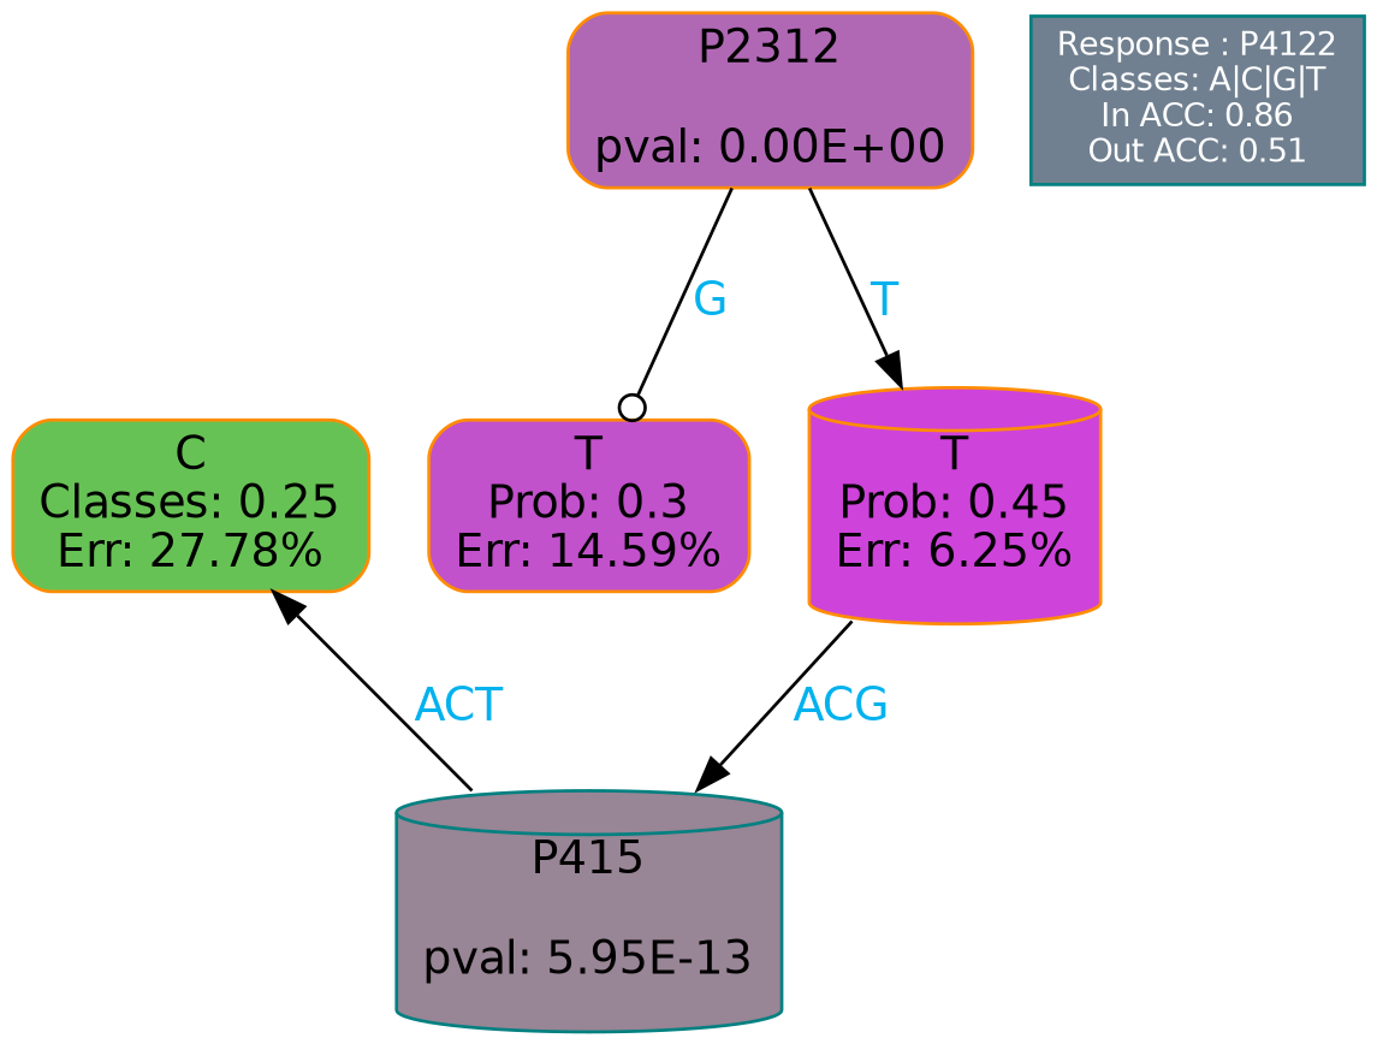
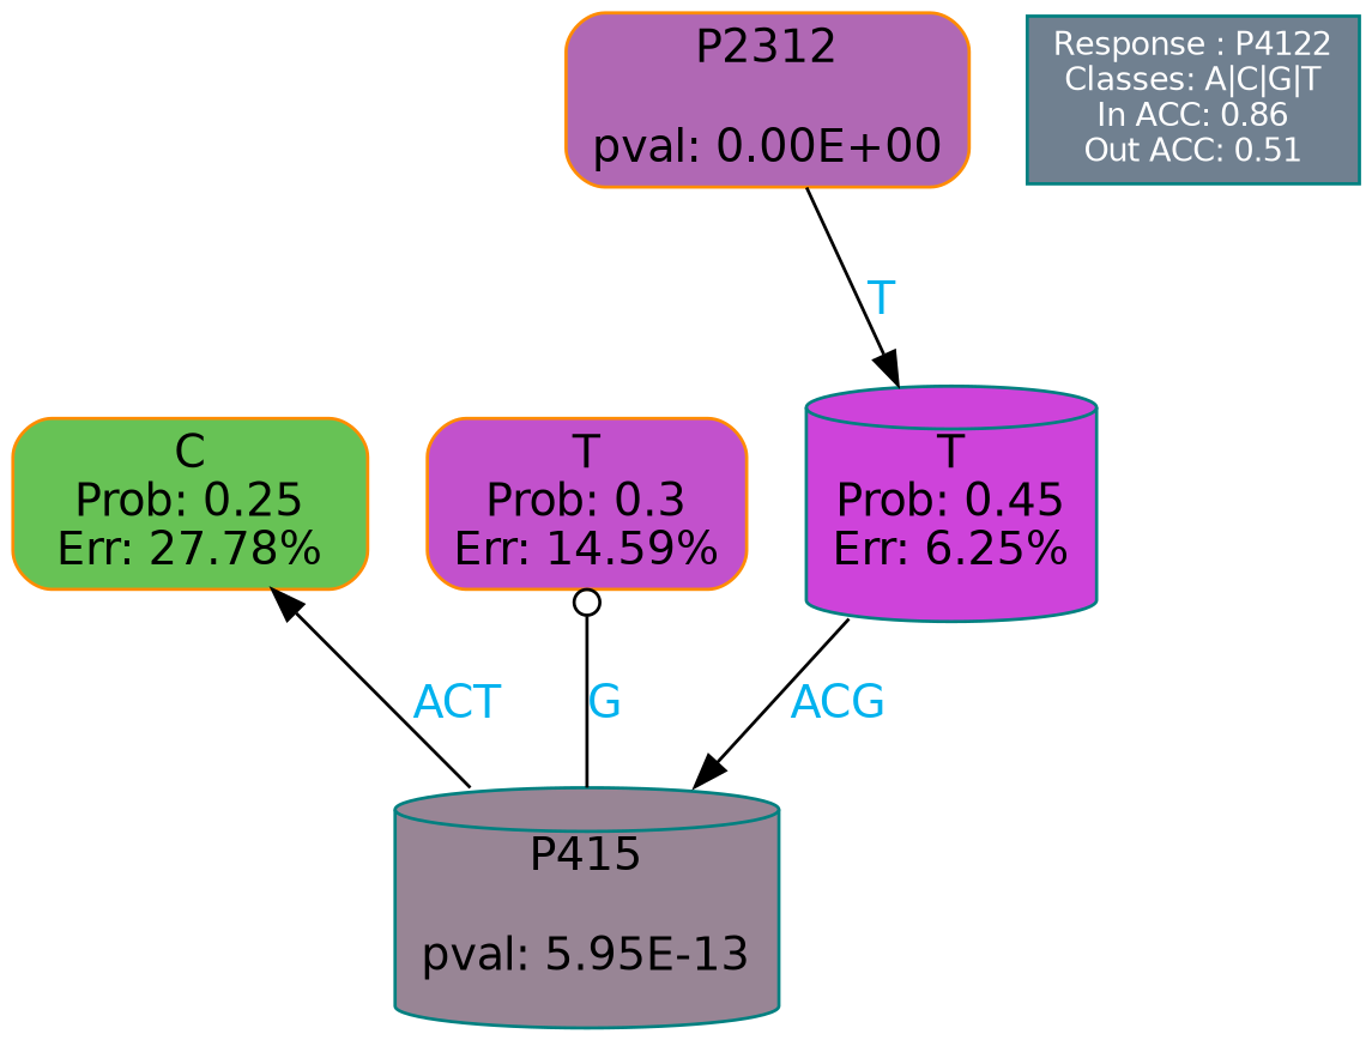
  digraph {
    ranksep=equally
    splines=polylines
    node [color=darkorange fontname=helvetica shape=box style="filled, rounded"]
    edge [arrowhead=normal fontcolor=deepskyblue2 fontname=helvetica]
-   n1 [fillcolor="#67c255" label="C\nClasses: 0.25\nErr: 27.78%"]
+   n1 [fillcolor="#67c255" label="C\nProb: 0.25\nErr: 27.78%"]
    n2 [fillcolor="#c251cc" label="T\nProb: 0.3\nErr: 14.59%"]
-   n3 [fillcolor="#ce43da" label="T\nProb: 0.45\nErr: 6.25%" shape=cylinder]
+   n3 [color=teal fillcolor="#ce43da" label="T\nProb: 0.45\nErr: 6.25%" shape=cylinder]
    n4 [align=left color=teal fillcolor=slategray fontcolor=white fontsize=10 label="Response : P4122\nClasses: A|C|G|T\nIn ACC: 0.86\nOut ACC: 0.51\n" style=filled]
    n5 [fillcolor="#b068b4" label="P2312\n\npval: 0.00E+00"]
    n6 [color=teal fillcolor="#988595" label="P415\n\npval: 5.95E-13" shape=cylinder]
    subgraph sub_1 {
      rank=same
      n1
      n2
      n3
    }
    subgraph sub_2 {
      rank=same
      n4
      n5
    }
    n3 -> n6 [label=ACG]
    n5 -> n3 [label=T]
    n6 -> n1 [label=ACT]
-   n5 -> n2 [arrowhead=odot label=G]
+   n6 -> n2 [arrowhead=odot label=G]
  }
